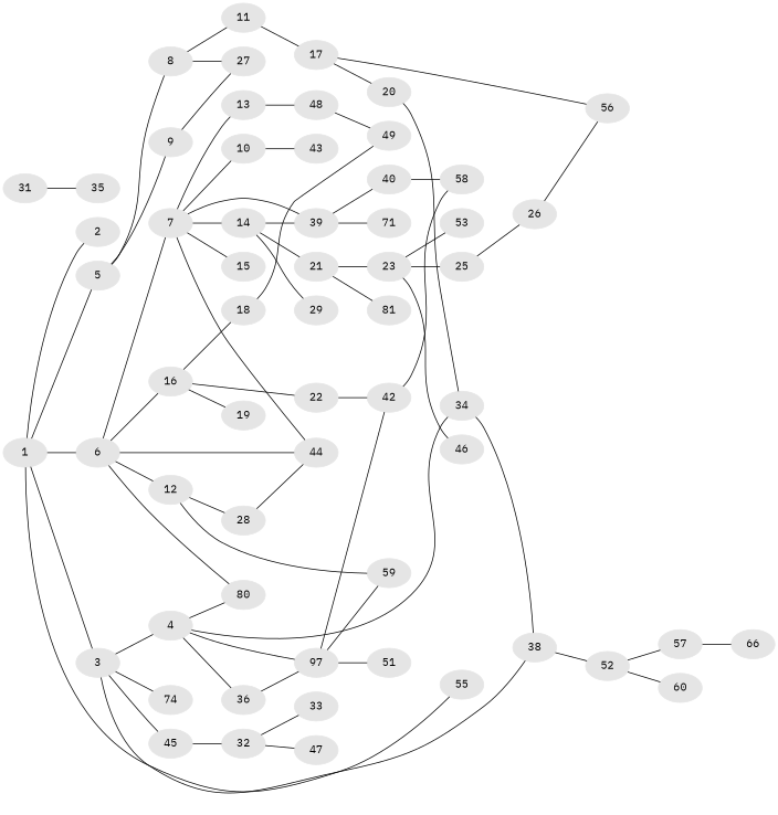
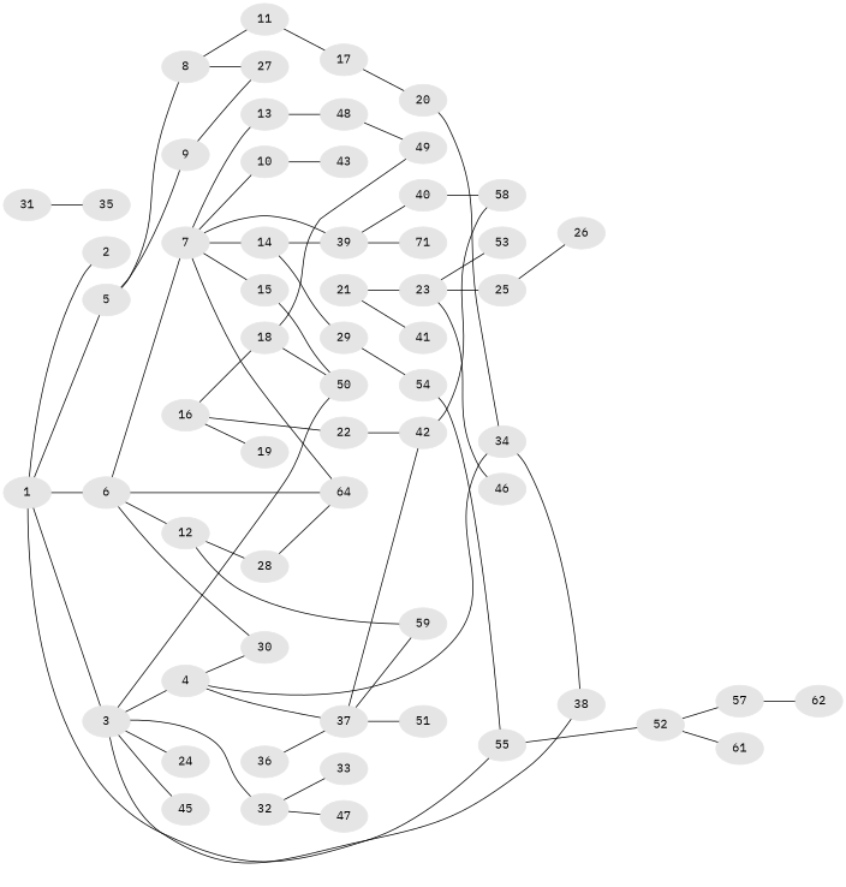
  graph {
    fontname="IBM Plex Mono"
    rankdir=LR
    node [color=gray90 fontname="IBM Plex Mono" style=filled]
    edge [fontname="IBM Plex Mono"]
    1
    2
    3
    5
    6
    55
    4
-   24 [label=74]
+   24
    32
    45
+   50
    38
    8
    9
-   30 [label=80]
+   30
    7
    12
    16
-   44
+   44 [label=64]
    15
    34
    36
-   37 [label=97]
+   37
    33
    47
    52
    57
-   60
+   60 [label=61]
    31
    35
    11
    27
    10
    13
    14
    39
    28
    59
    18
    19
    22
    43
    48
    21
    29
    40
    n47 [label=71]
    17
    20
-   56
    49
    23
-   41 [label=81]
+   41
+   54
    42
    25
    46
    53
    58
    26
    51
-   62 [label=66]
+   62
    1 -- 2
    1 -- 3
    1 -- 5
    1 -- 6
    1 -- 55
    3 -- 4
    3 -- 24
-   45 -- 32
+   3 -- 32
    3 -- 45
+   3 -- 50
    3 -- 38
    5 -- 8
    5 -- 9
    6 -- 30
    6 -- 7
    6 -- 12
-   6 -- 16
    6 -- 44
    4 -- 30
    4 -- 34
-   4 -- 36
    4 -- 37
    32 -- 33
    32 -- 47
-   38 -- 52
+   55 -- 52
    8 -- 11
    8 -- 27
    9 -- 27
    7 -- 44
    7 -- 15
    7 -- 10
    7 -- 13
    7 -- 14
    7 -- 39
    12 -- 28
    12 -- 59
    16 -- 18
    16 -- 19
    16 -- 22
+   15 -- 50
    34 -- 38
    36 -- 37
    37 -- 59
    37 -- 42
    37 -- 51
    52 -- 57
    52 -- 60
    57 -- 62
    31 -- 35
    11 -- 17
    10 -- 43
    13 -- 48
    14 -- 39
-   14 -- 21
    14 -- 29
    39 -- 40
    39 -- n47
    28 -- 44
+   18 -- 50
    18 -- 49
    22 -- 42
    48 -- 49
    21 -- 23
    21 -- 41
+   29 -- 54
    40 -- 58
    17 -- 20
-   17 -- 56
    20 -- 34
    23 -- 25
    23 -- 46
    23 -- 53
+   54 -- 55
    42 -- 58
    25 -- 26
-   26 -- 56
  }
